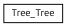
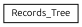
  digraph {
    rankdir=LR
    fontname=Ubuntu
-   n1 [color=black fillcolor=white fontname=Ubuntu fontsize=10 height=0.2 label=Tree_Tree shape=record style=filled width=0.4]
+   n1 [color=black fillcolor=white fontname=Ubuntu fontsize=10 height=0.2 label=Records_Tree shape=record style=filled width=0.4]
  }
